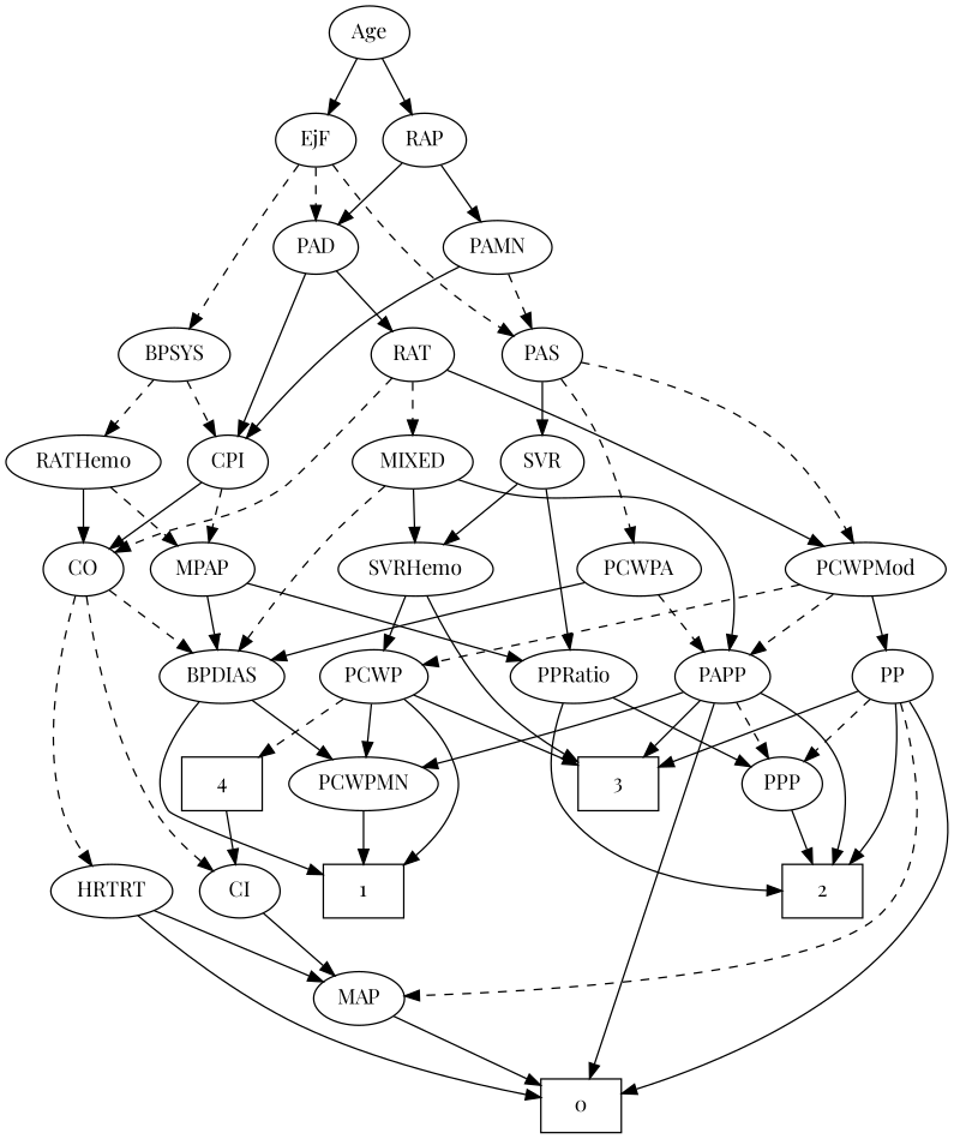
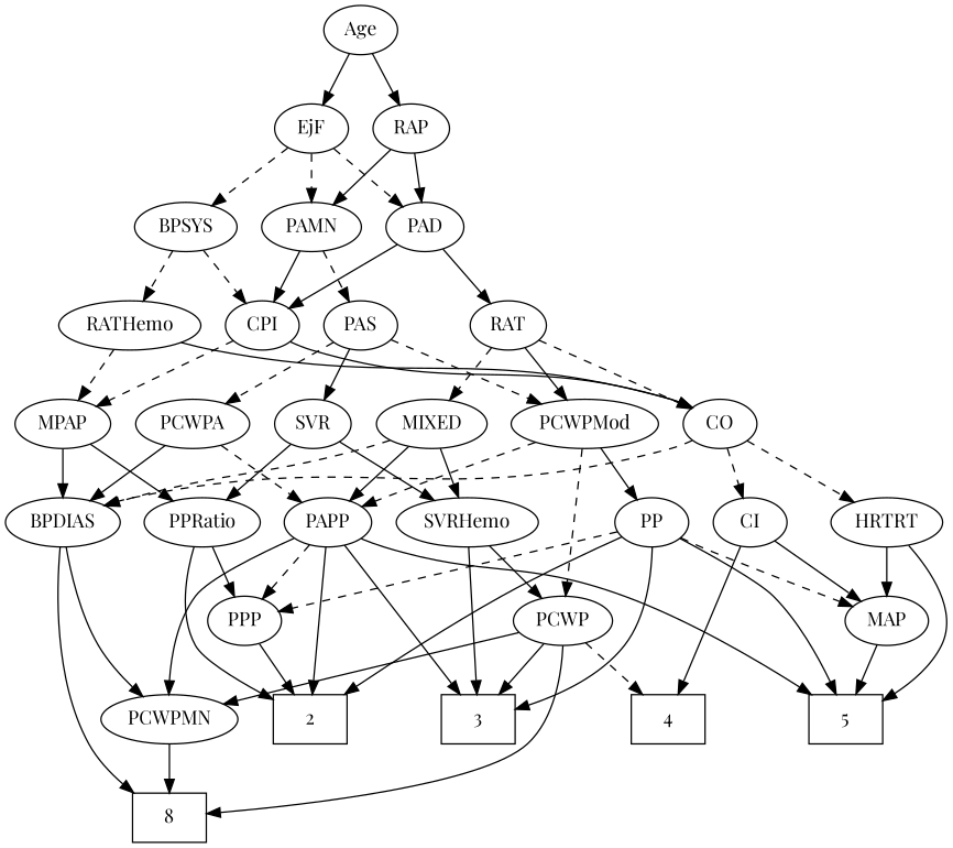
  strict digraph {
    fontname="Playfair Display"
    node [fontname="Playfair Display"]
    edge [fontname="Playfair Display" style=solid]
-   1 [height=0.5 shape=box width=0.75]
+   1 [height=0.5 shape=box width=0.75 label=8]
    2 [height=0.5 shape=box width=0.75]
    3 [height=0.5 shape=box width=0.75]
    4 [height=0.5 shape=box width=0.75]
-   5 [height=0.5 shape=box width=0.75 label=0]
+   5 [height=0.5 shape=box width=0.75]
    Age [height=0.5 width=0.75]
    EjF [height=0.5 width=0.75]
    RAP [height=0.5 width=0.77632]
    BPSYS [height=0.5 width=1.0471]
    PAD [height=0.5 width=0.79437]
    PAMN [height=0.5 width=1.011]
    RATHemo [height=0.5 width=1.3721]
    CPI [height=0.5 width=0.75]
    RAT [height=0.5 width=0.75827]
    PAS [height=0.5 width=0.75]
    MPAP [height=0.5 width=0.97491]
    CO [height=0.5 width=0.75]
    MIXED [height=0.5 width=1.1193]
    PCWPMod [height=0.5 width=1.4443]
    SVR [height=0.5 width=0.77632]
    PCWPA [height=0.5 width=1.1555]
    SVRHemo [height=0.5 width=1.3902]
    BPDIAS [height=0.5 width=1.1735]
    PAPP [height=0.5 width=0.88464]
    PCWP [height=0.5 width=0.97491]
    PCWPMN [height=0.5 width=1.3902]
    PPP [height=0.5 width=0.75]
    PPRatio [height=0.5 width=1.1013]
    CI [height=0.5 width=0.75]
    HRTRT [height=0.5 width=1.1013]
    PP [height=0.5 width=0.75]
    MAP [height=0.5 width=0.84854]
    Age -> EjF
    Age -> RAP
    EjF -> BPSYS [style=dashed]
    EjF -> PAD [style=dashed]
-   EjF -> PAS [style=dashed]
+   EjF -> PAMN [style=dashed]
    RAP -> PAD
    RAP -> PAMN
    BPSYS -> RATHemo [style=dashed]
    BPSYS -> CPI [style=dashed]
    PAD -> CPI
    PAD -> RAT
    PAMN -> CPI
    PAMN -> PAS [style=dashed]
    RATHemo -> MPAP [style=dashed]
    RATHemo -> CO
    CPI -> MPAP [style=dashed]
    CPI -> CO
    RAT -> CO [style=dashed]
    RAT -> MIXED [style=dashed]
    RAT -> PCWPMod
    PAS -> PCWPMod [style=dashed]
    PAS -> SVR
    PAS -> PCWPA [style=dashed]
    MPAP -> BPDIAS
    MPAP -> PPRatio
    CO -> BPDIAS [style=dashed]
    CO -> CI [style=dashed]
    CO -> HRTRT [style=dashed]
    MIXED -> SVRHemo
    MIXED -> BPDIAS [style=dashed]
    MIXED -> PAPP
    PCWPMod -> PAPP [style=dashed]
    PCWPMod -> PCWP [style=dashed]
    PCWPMod -> PP
    SVR -> SVRHemo
    SVR -> PPRatio
    PCWPA -> BPDIAS
    PCWPA -> PAPP [style=dashed]
    SVRHemo -> 3
    SVRHemo -> PCWP
    BPDIAS -> 1
    BPDIAS -> PCWPMN
    PAPP -> 2
    PAPP -> 3
    PAPP -> 5
    PAPP -> PCWPMN
    PAPP -> PPP [style=dashed]
    PCWP -> 1
    PCWP -> 3
    PCWP -> 4 [style=dashed]
    PCWP -> PCWPMN
    PCWPMN -> 1
    PPP -> 2
    PPRatio -> 2
    PPRatio -> PPP
-   4 -> CI
+   CI -> 4
    CI -> MAP
    HRTRT -> 5
    HRTRT -> MAP
    PP -> 2
    PP -> 3
    PP -> 5
    PP -> PPP [style=dashed]
    PP -> MAP [style=dashed]
    MAP -> 5
  }
